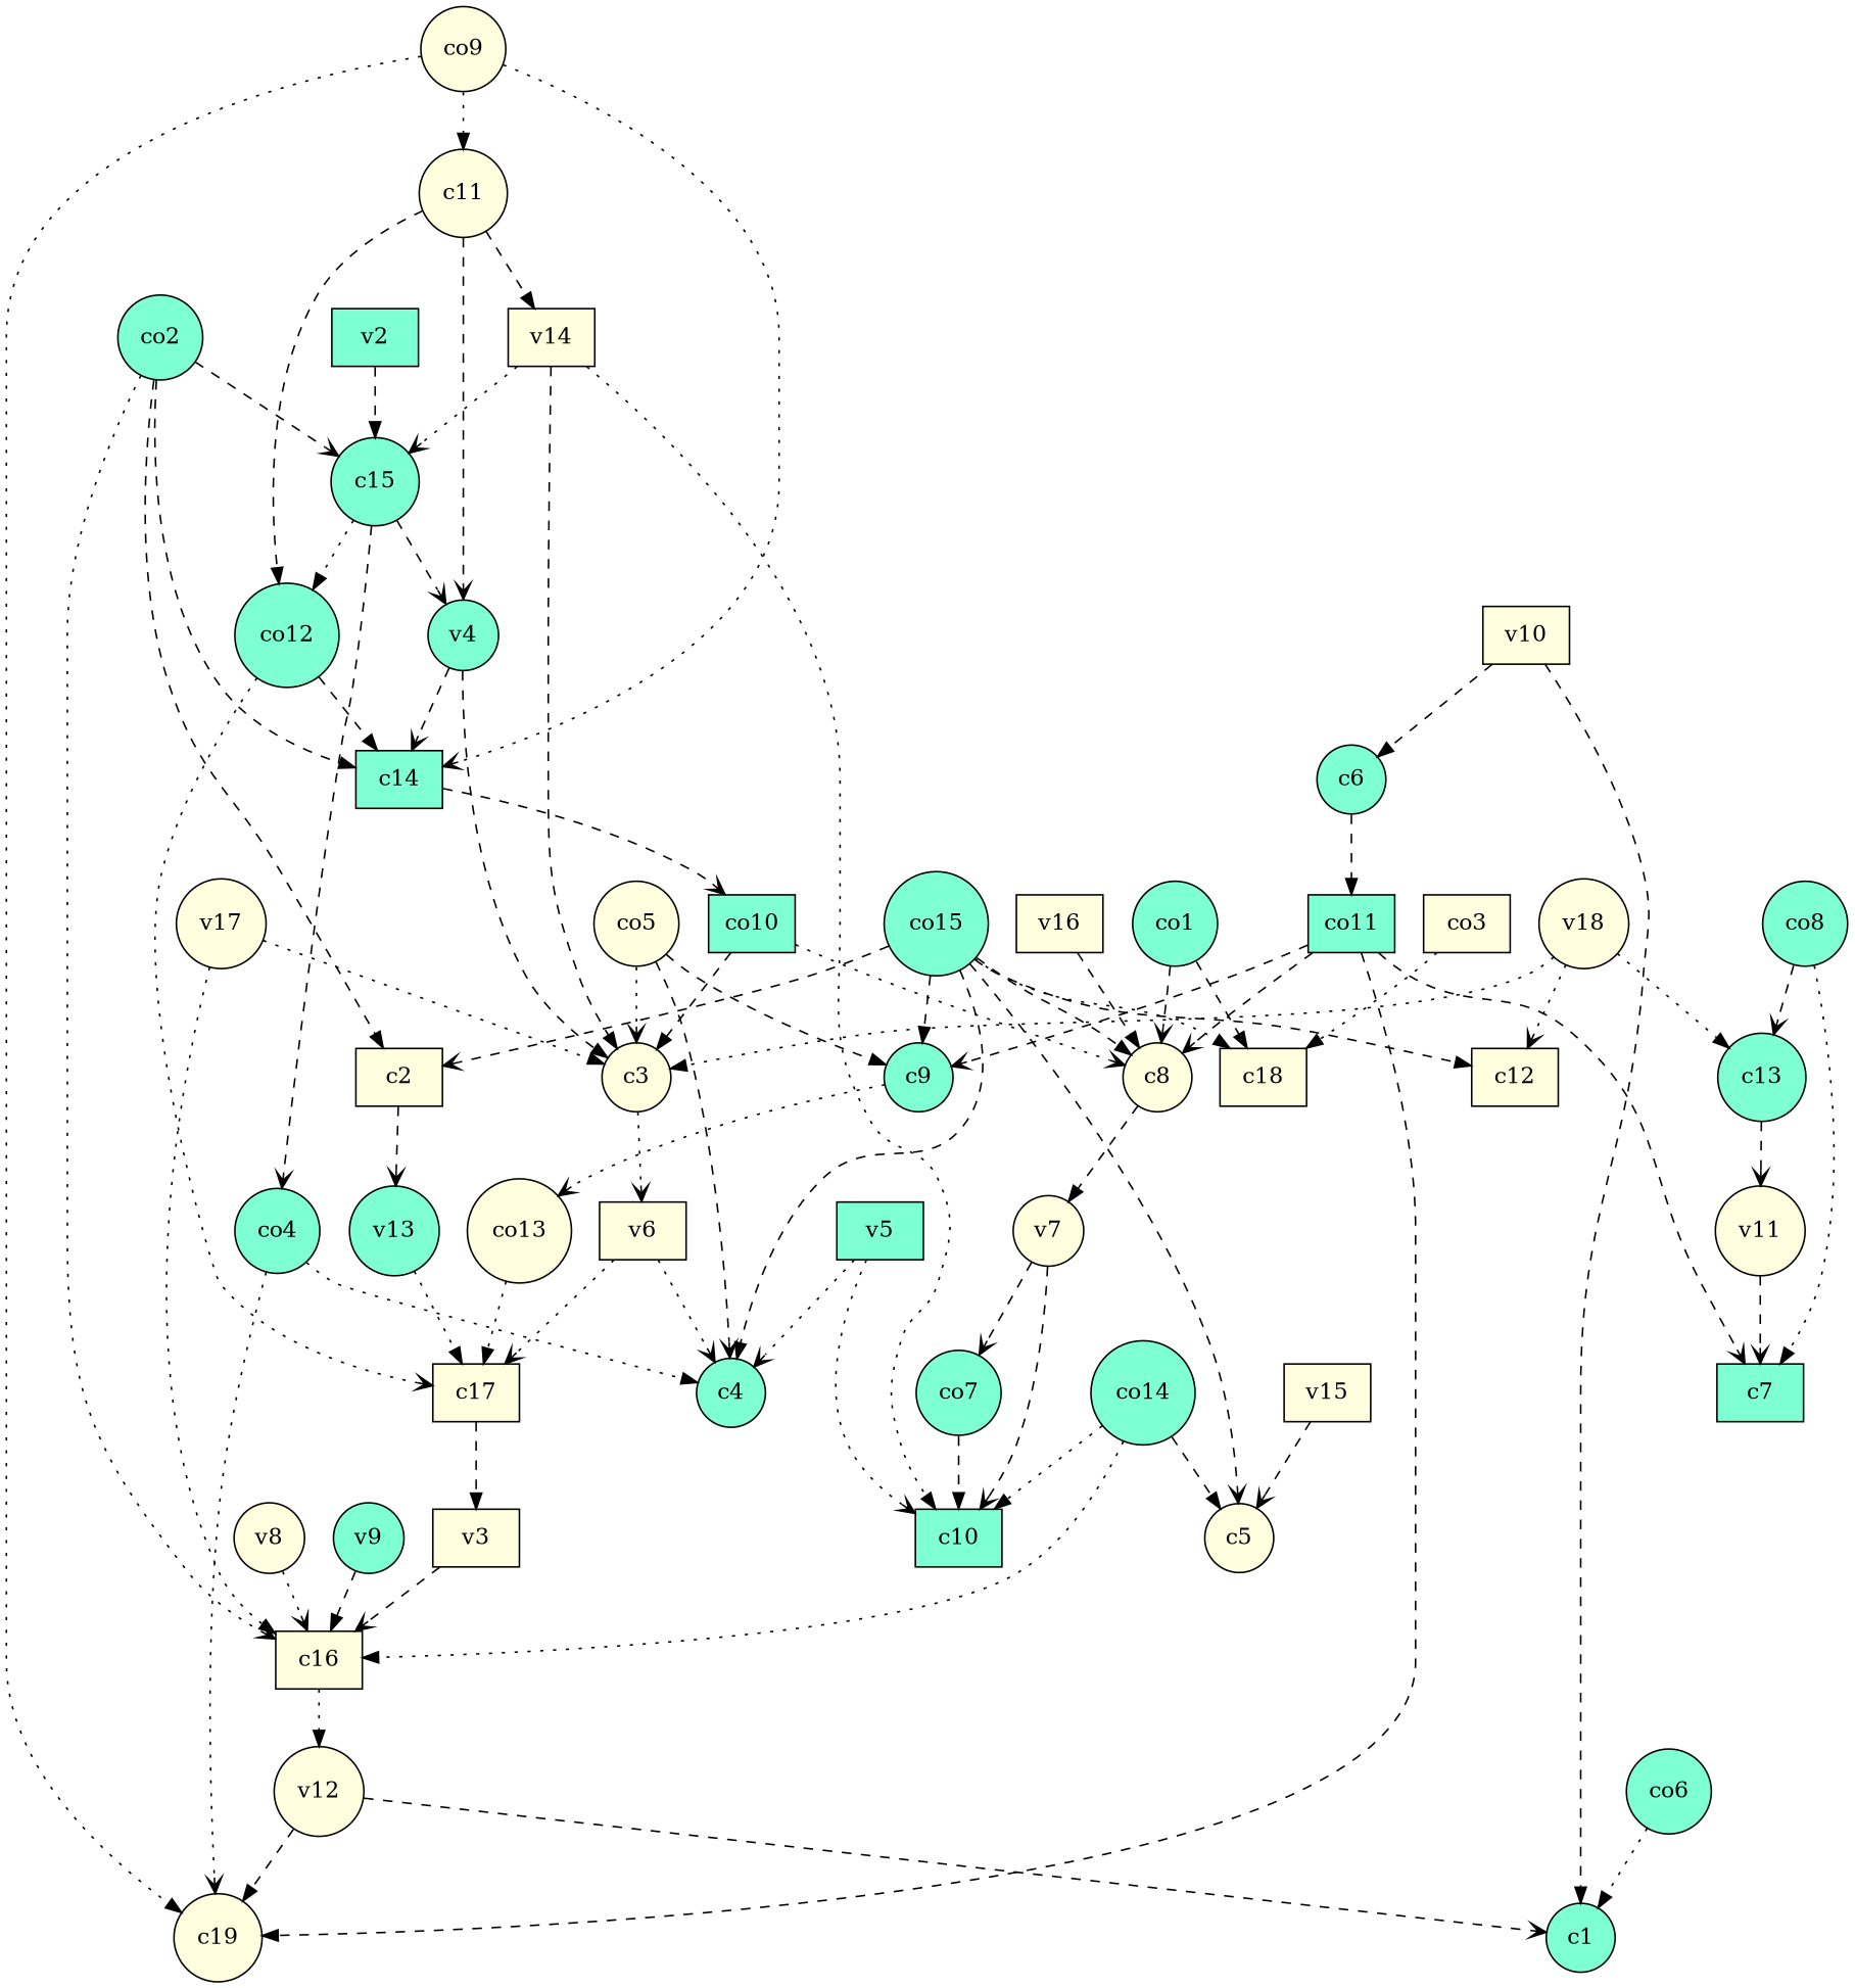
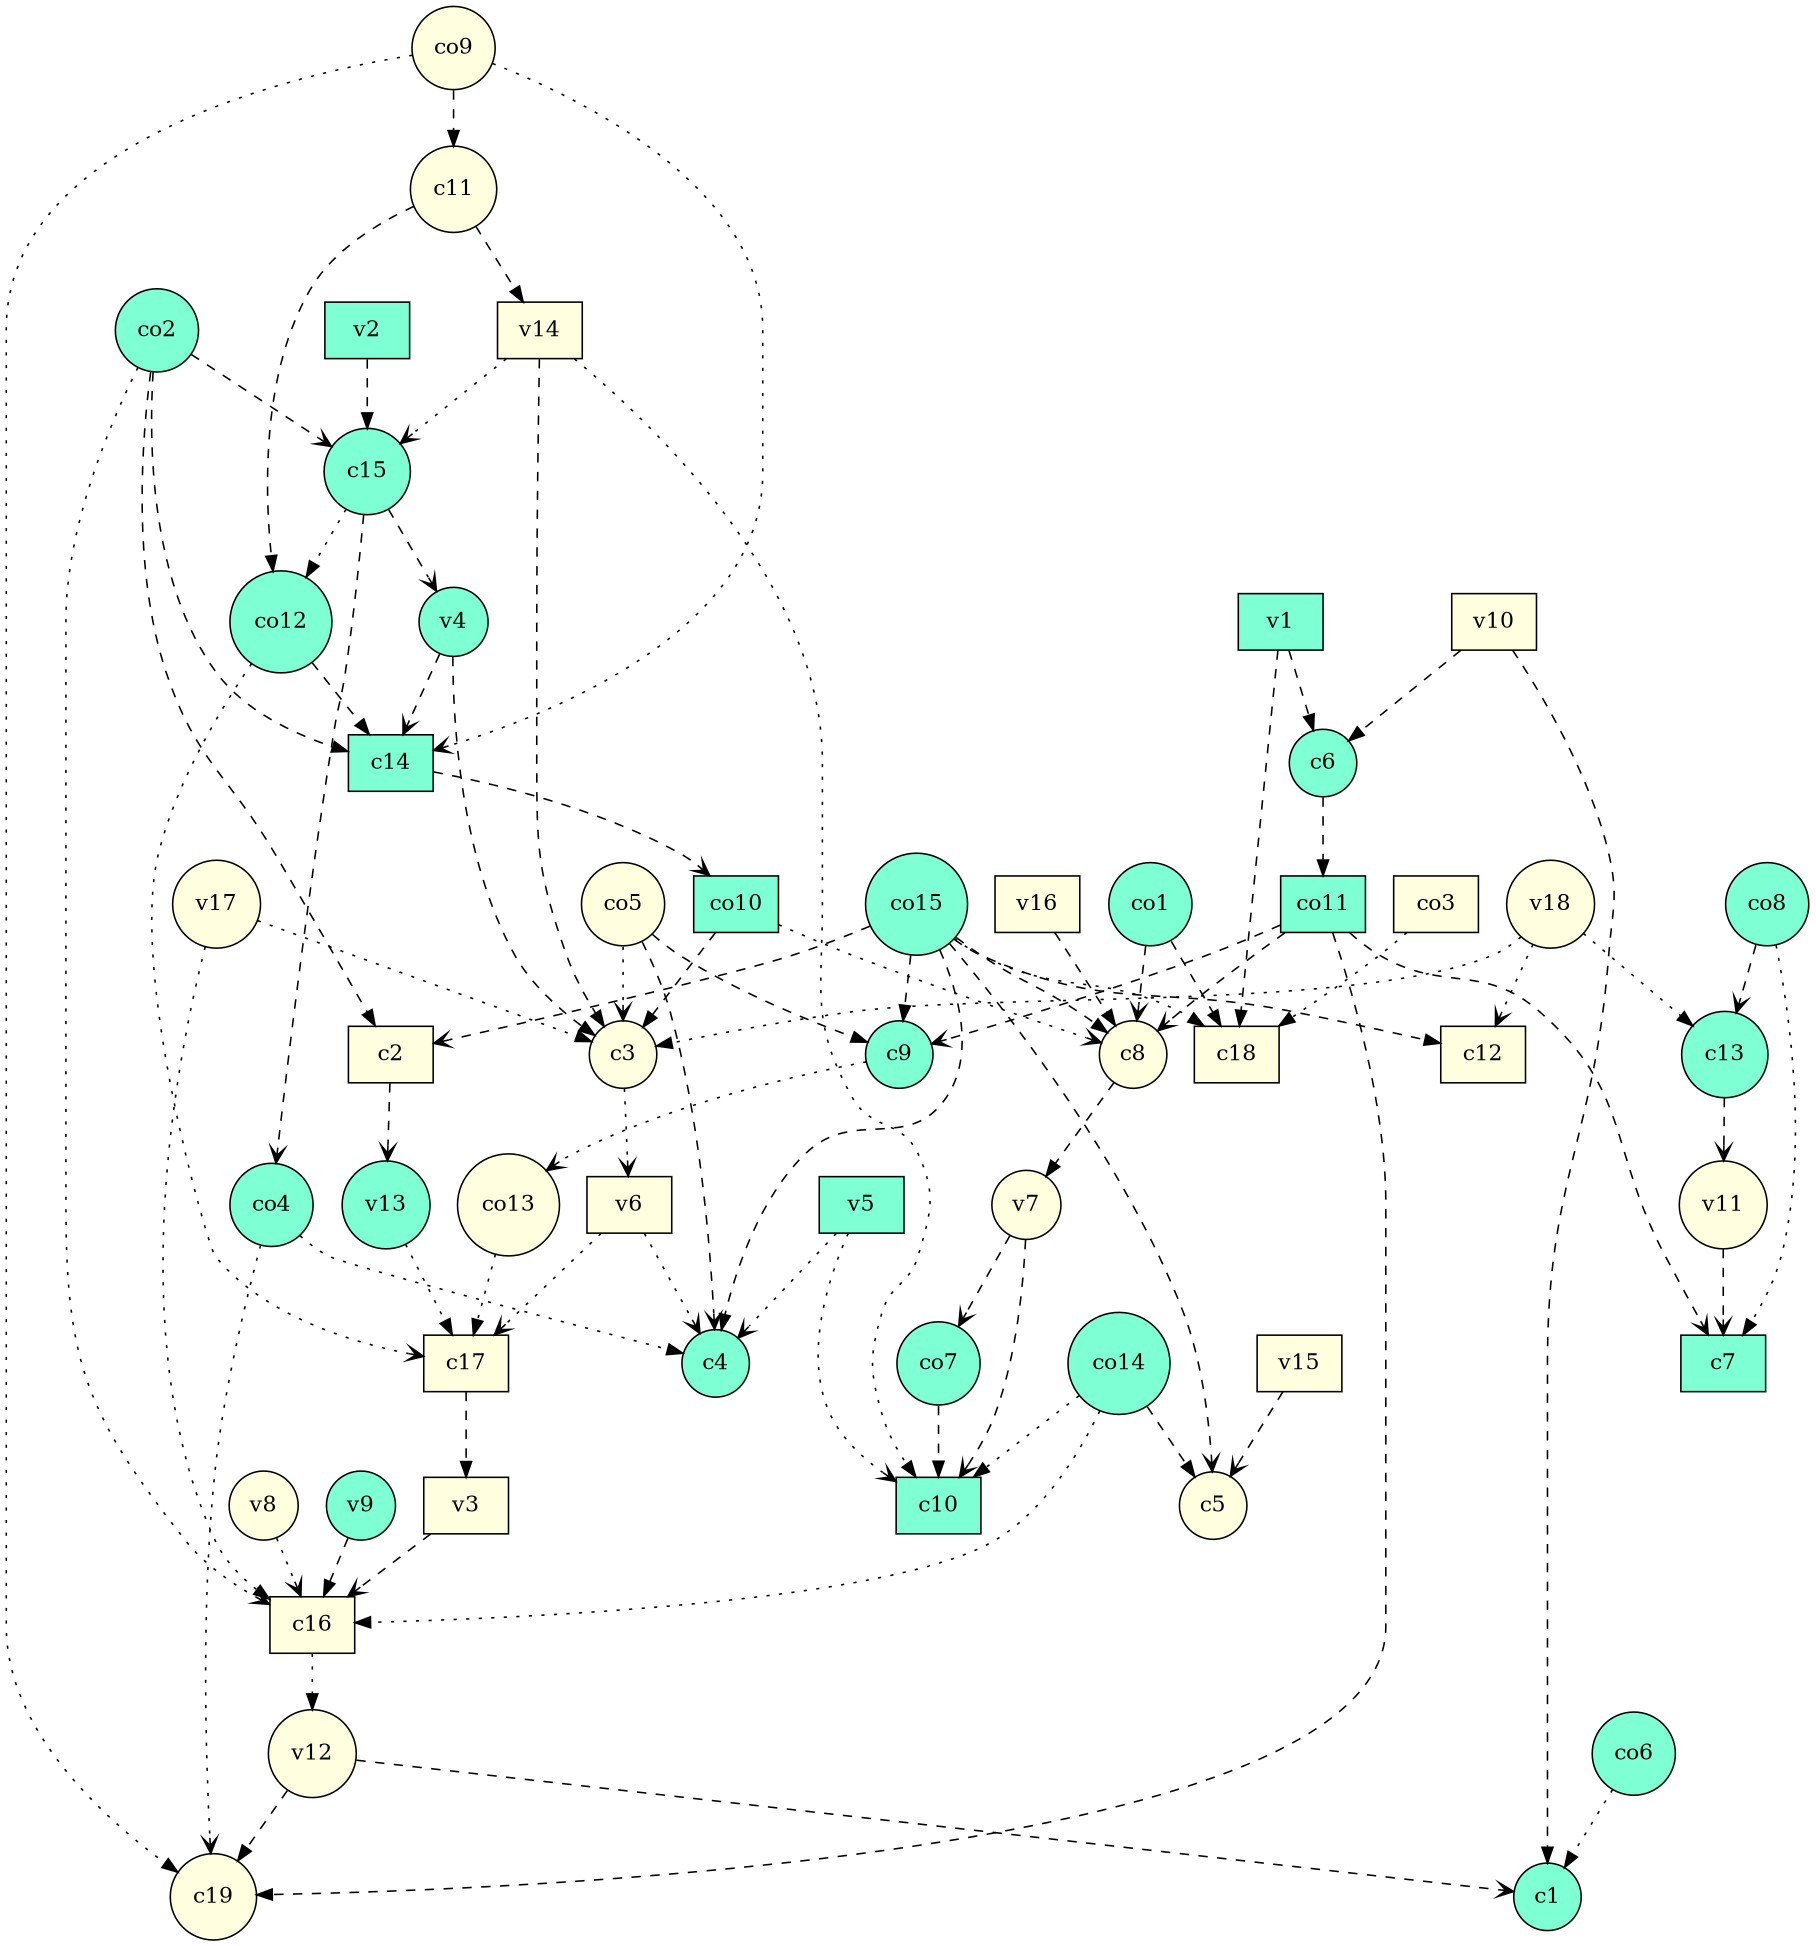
  strict digraph {
    node [fillcolor=lightyellow shape=circle style=filled]
    edge [arrowhead=normal style=dashed weight=1]
    c2 [shape=box]
    v13 [fillcolor=aquamarine]
    c17 [shape=box]
    v6 [shape=box]
    c3
    c4 [fillcolor=aquamarine]
    c6 [fillcolor=aquamarine]
    co11 [fillcolor=aquamarine shape=box]
    c8
    c9 [fillcolor=aquamarine]
    c7 [fillcolor=aquamarine shape=box]
    c19
    v7
    c10 [fillcolor=aquamarine shape=box]
    co7 [fillcolor=aquamarine]
    co13
    v4 [fillcolor=aquamarine]
    c11
    v14 [shape=box]
    co12 [fillcolor=aquamarine]
    c14 [fillcolor=aquamarine shape=box]
    c15 [fillcolor=aquamarine]
    c13 [fillcolor=aquamarine]
    v11
    co10 [fillcolor=aquamarine shape=box]
    co4 [fillcolor=aquamarine]
    c16 [shape=box]
    v12
    c1 [fillcolor=aquamarine]
    v3 [shape=box]
+   v1 [fillcolor=aquamarine shape=box]
    c18 [shape=box]
    v2 [fillcolor=aquamarine shape=box]
    v5 [fillcolor=aquamarine shape=box]
    v8
    v9 [fillcolor=aquamarine]
    v10 [shape=box]
    v15 [shape=box]
    c5
    v16 [shape=box]
    v17
    v18
    c12 [shape=box]
    co1 [fillcolor=aquamarine]
    co2 [fillcolor=aquamarine]
    co3 [shape=box]
    co5
    co6 [fillcolor=aquamarine]
    co8 [fillcolor=aquamarine]
    co9
    co14 [fillcolor=aquamarine]
    co15 [fillcolor=aquamarine]
    c2 -> v13 [arrowhead=vee]
    v13 -> c17 [style=dotted]
    c17 -> v3
    v6 -> c17 [arrowhead=vee style=dotted]
    v6 -> c4 [arrowhead=vee style=dotted]
    c3 -> v6 [arrowhead=vee style=dotted]
    c6 -> co11
    co11 -> c8 [arrowhead=vee]
    co11 -> c9 [arrowhead=vee]
    co11 -> c7 [arrowhead=vee]
    co11 -> c19
    c8 -> v7
    c9 -> co13 [arrowhead=vee style=dotted]
    v7 -> c10 [arrowhead=vee]
    v7 -> co7 [arrowhead=vee]
    co7 -> c10
    co13 -> c17 [style=dotted]
    v4 -> c3
    v4 -> c14 [arrowhead=vee]
-   c11 -> v4 [arrowhead=vee]
    c11 -> v14
    c11 -> co12
    v14 -> c3
    v14 -> c10 [style=dotted]
    v14 -> c15 [arrowhead=vee style=dotted]
    co12 -> c17 [arrowhead=vee style=dotted]
    co12 -> c14
    c14 -> co10 [arrowhead=vee]
    c15 -> v4 [arrowhead=vee]
    c15 -> co12 [style=dotted]
    c15 -> co4 [arrowhead=vee]
    c13 -> v11 [arrowhead=vee]
    v11 -> c7 [arrowhead=vee]
    co10 -> c3
    co10 -> c8 [arrowhead=vee style=dotted]
    co4 -> c4 [style=dotted]
    co4 -> c19 [arrowhead=vee style=dotted]
    c16 -> v12 [style=dotted]
    v12 -> c19
    v12 -> c1 [arrowhead=vee]
    v3 -> c16 [arrowhead=vee]
+   v1 -> c6
+   v1 -> c18
    v2 -> c15
    v5 -> c4 [arrowhead=vee style=dotted]
    v5 -> c10 [arrowhead=vee style=dotted]
    v8 -> c16 [arrowhead=vee style=dotted]
    v9 -> c16
    v10 -> c6
    v10 -> c1
    v15 -> c5 [arrowhead=vee]
    v16 -> c8
    v17 -> c3 [style=dotted]
    v17 -> c16 [style=dotted]
    v18 -> c3 [style=dotted]
    v18 -> c13 [style=dotted]
    v18 -> c12 [arrowhead=vee style=dotted]
    co1 -> c8 [arrowhead=vee]
    co1 -> c18
    co2 -> c2
    co2 -> c14
    co2 -> c15 [arrowhead=vee]
    co2 -> c16 [arrowhead=vee style=dotted]
    co3 -> c18 [style=dotted]
    co5 -> c3 [arrowhead=vee style=dotted]
    co5 -> c4 [arrowhead=vee]
    co5 -> c9
    co6 -> c1 [style=dotted]
    co8 -> c7 [style=dotted]
    co8 -> c13 [arrowhead=vee]
    co9 -> c19 [style=dotted]
-   co9 -> c11 [style=dotted]
+   co9 -> c11
    co9 -> c14 [arrowhead=vee style=dotted]
    co14 -> c10 [style=dotted]
    co14 -> c16 [style=dotted]
    co14 -> c5
    co15 -> c2 [arrowhead=vee]
    co15 -> c4
    co15 -> c8
    co15 -> c9
    co15 -> c18 [style=dotted]
    co15 -> c5 [arrowhead=vee]
    co15 -> c12
  }
